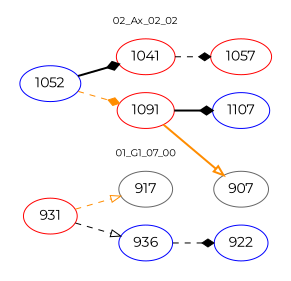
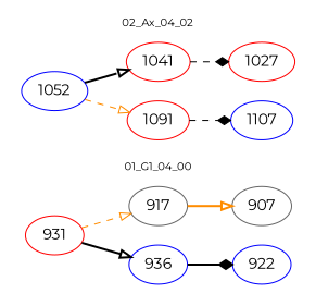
  digraph {
    fontname=Montserrat
    rankdir=LR
    node [color=blue fontname=Montserrat]
    edge [arrowhead=diamond color=black fontname=Montserrat style=dashed]
    n1 [label=1052]
    n2 [color=red label=1041]
    n3 [color=red label=1091]
-   n4 [color=red label=1057]
+   n4 [color=red label=1027]
    n5 [label=1107]
    n6 [color=red label=931]
    n7 [color=gray40 label=917]
    n8 [label=936]
    n9 [color=gray40 label=907]
    n10 [label=922]
    subgraph cluster_1 {
      color=white
      fontsize=10
-     label="02_Ax_02_02"
+     label="02_Ax_04_02"
      n1
      n2
      n3
      n4
      n5
    }
    subgraph cluster_2 {
      color=white
      fontsize=10
-     label="01_G1_07_00"
+     label="01_G1_04_00"
      n6
      n7
      n8
      n9
      n10
    }
-   n1 -> n2 [style=bold]
-   n1 -> n3 [color=darkorange]
+   n1 -> n2 [arrowhead=onormal style=bold]
+   n1 -> n3 [arrowhead=onormal color=darkorange]
    n2 -> n4
-   n3 -> n5 [style=bold]
+   n3 -> n5
    n6 -> n7 [arrowhead=onormal color=darkorange]
-   n6 -> n8 [arrowhead=onormal]
-   n3 -> n9 [arrowhead=onormal color=darkorange style=bold]
-   n8 -> n10
+   n6 -> n8 [arrowhead=onormal style=bold]
+   n7 -> n9 [arrowhead=onormal color=darkorange style=bold]
+   n8 -> n10 [style=bold]
  }
